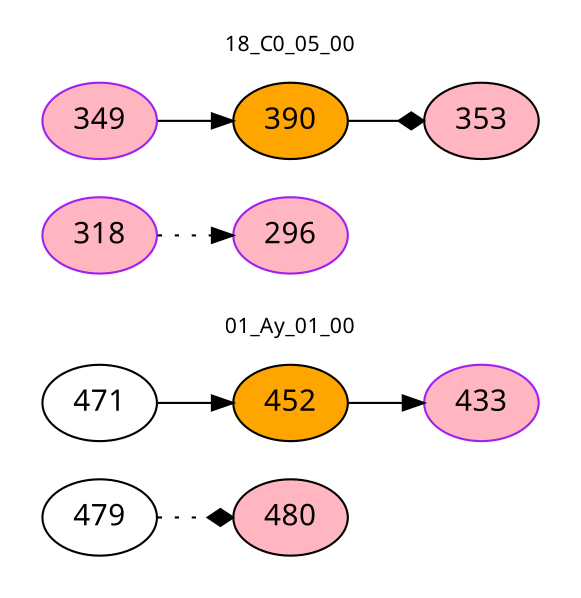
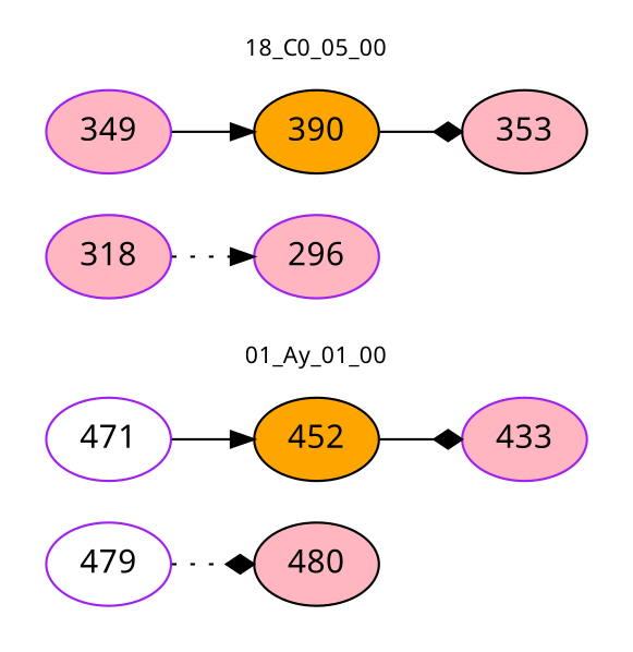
  digraph {
    fontname="Noto Sans"
    rankdir=LR
    node [color=black fillcolor=lightpink fontname="Noto Sans" style=filled]
    edge [arrowhead=normal color=black fontname="Noto Sans" style=solid]
-   n1 [fillcolor=white label=471]
+   n1 [color=purple fillcolor=white label=471]
    n2 [fillcolor=orange label=452]
-   n3 [fillcolor=white label=479]
+   n3 [color=purple fillcolor=white label=479]
    n4 [color=purple label=433]
    n5 [label=480]
    n6 [color=purple label=349]
    n7 [color=purple label=318]
    n8 [fillcolor=orange label=390]
    n9 [color=purple label=296]
    n10 [label=353]
    subgraph cluster_1 {
      color=white
      fontsize=10
      label="01_Ay_01_00"
      n1
      n2
      n3
      n4
      n5
    }
    subgraph cluster_2 {
      color=white
      fontsize=10
      label="18_C0_05_00"
      n6
      n7
      n8
      n9
      n10
    }
    n1 -> n2
-   n2 -> n4
+   n2 -> n4 [arrowhead=diamond]
    n3 -> n5 [arrowhead=diamond style=dotted]
    n6 -> n8
    n7 -> n9 [style=dotted]
    n8 -> n10 [arrowhead=diamond]
  }
